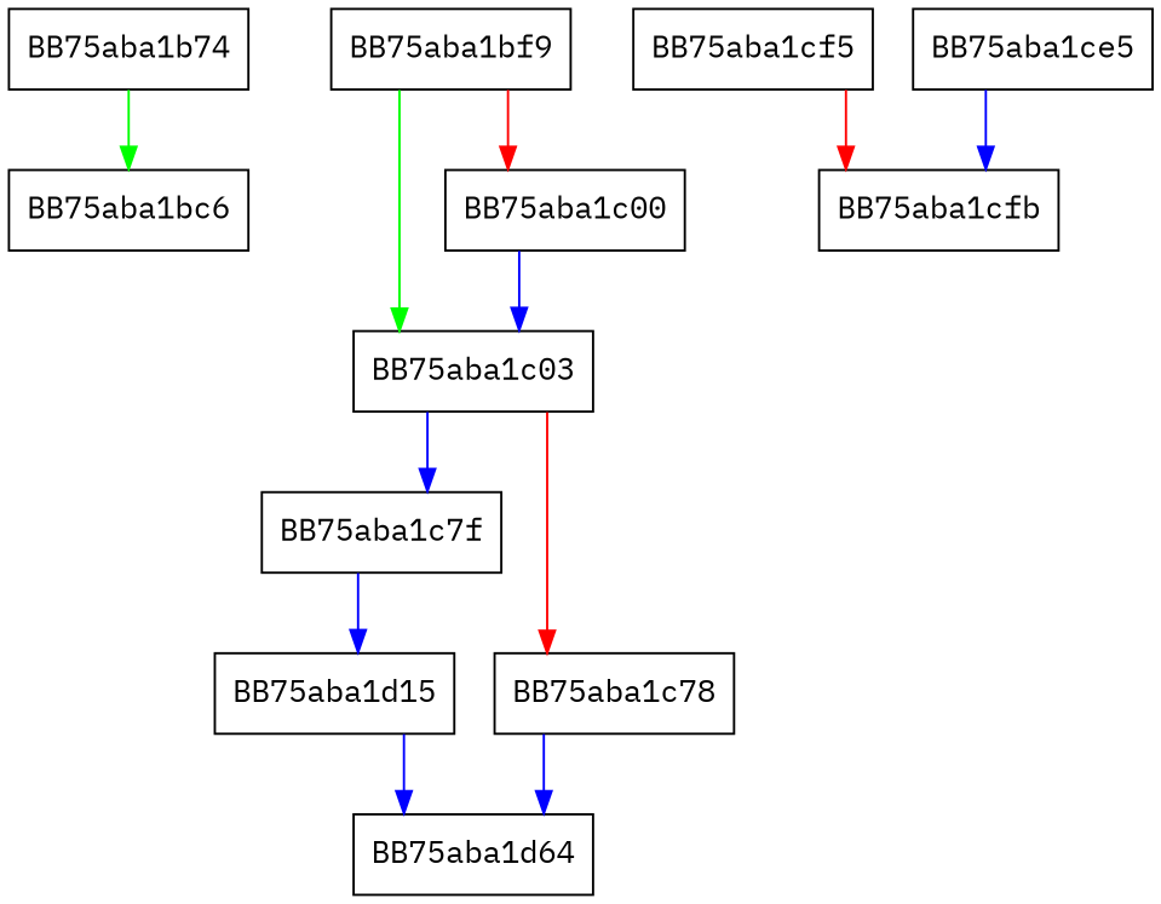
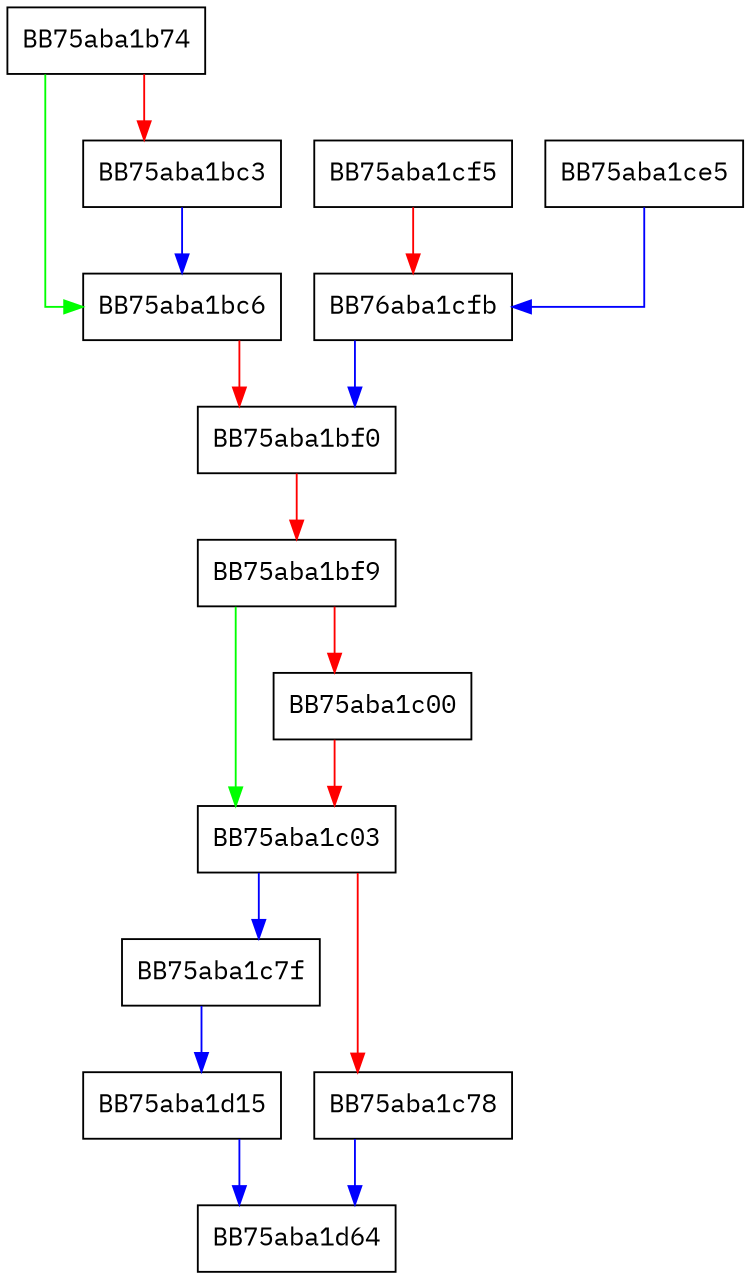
  digraph {
    fontname="IBM Plex Mono"
    splines=ortho
    node [fontname="IBM Plex Mono" shape=box]
    edge [color=blue fontname="IBM Plex Mono"]
    BB75aba1b74
    BB75aba1bc6
+   BB75aba1bc3
+   BB75aba1bf0
    BB75aba1bf9
    BB75aba1c03
    BB75aba1c00
    n8 [label=BB75aba1cf5]
-   BB75aba1cfb
+   BB75aba1cfb [label=BB76aba1cfb]
    BB75aba1ce5
    BB75aba1c7f
    BB75aba1c78
    BB75aba1d15
    BB75aba1d64
    BB75aba1b74 -> BB75aba1bc6 [color=green]
+   BB75aba1b74 -> BB75aba1bc3 [color=red]
+   BB75aba1bc6 -> BB75aba1bf0 [color=red]
+   BB75aba1bc3 -> BB75aba1bc6
+   BB75aba1bf0 -> BB75aba1bf9 [color=red]
    BB75aba1bf9 -> BB75aba1c03 [color=green]
    BB75aba1bf9 -> BB75aba1c00 [color=red]
    BB75aba1c03 -> BB75aba1c7f
    BB75aba1c03 -> BB75aba1c78 [color=red]
-   BB75aba1c00 -> BB75aba1c03
+   BB75aba1c00 -> BB75aba1c03 [color=red]
    n8 -> BB75aba1cfb [color=red]
+   BB75aba1cfb -> BB75aba1bf0
    BB75aba1ce5 -> BB75aba1cfb
    BB75aba1c7f -> BB75aba1d15
    BB75aba1c78 -> BB75aba1d64
    BB75aba1d15 -> BB75aba1d64
  }
